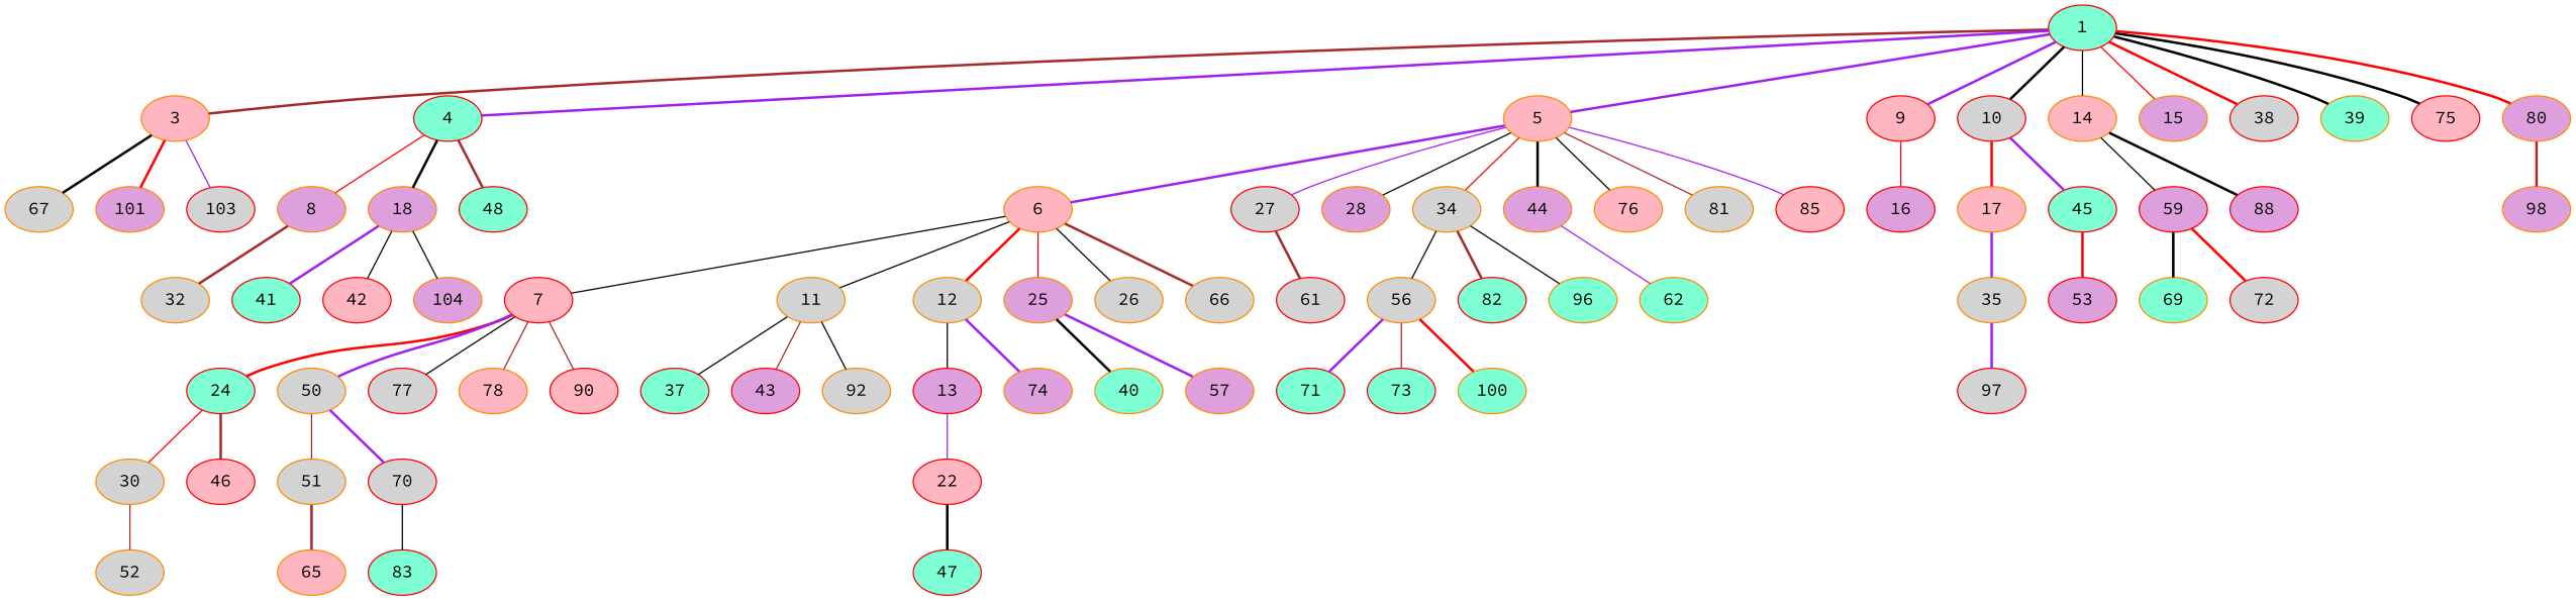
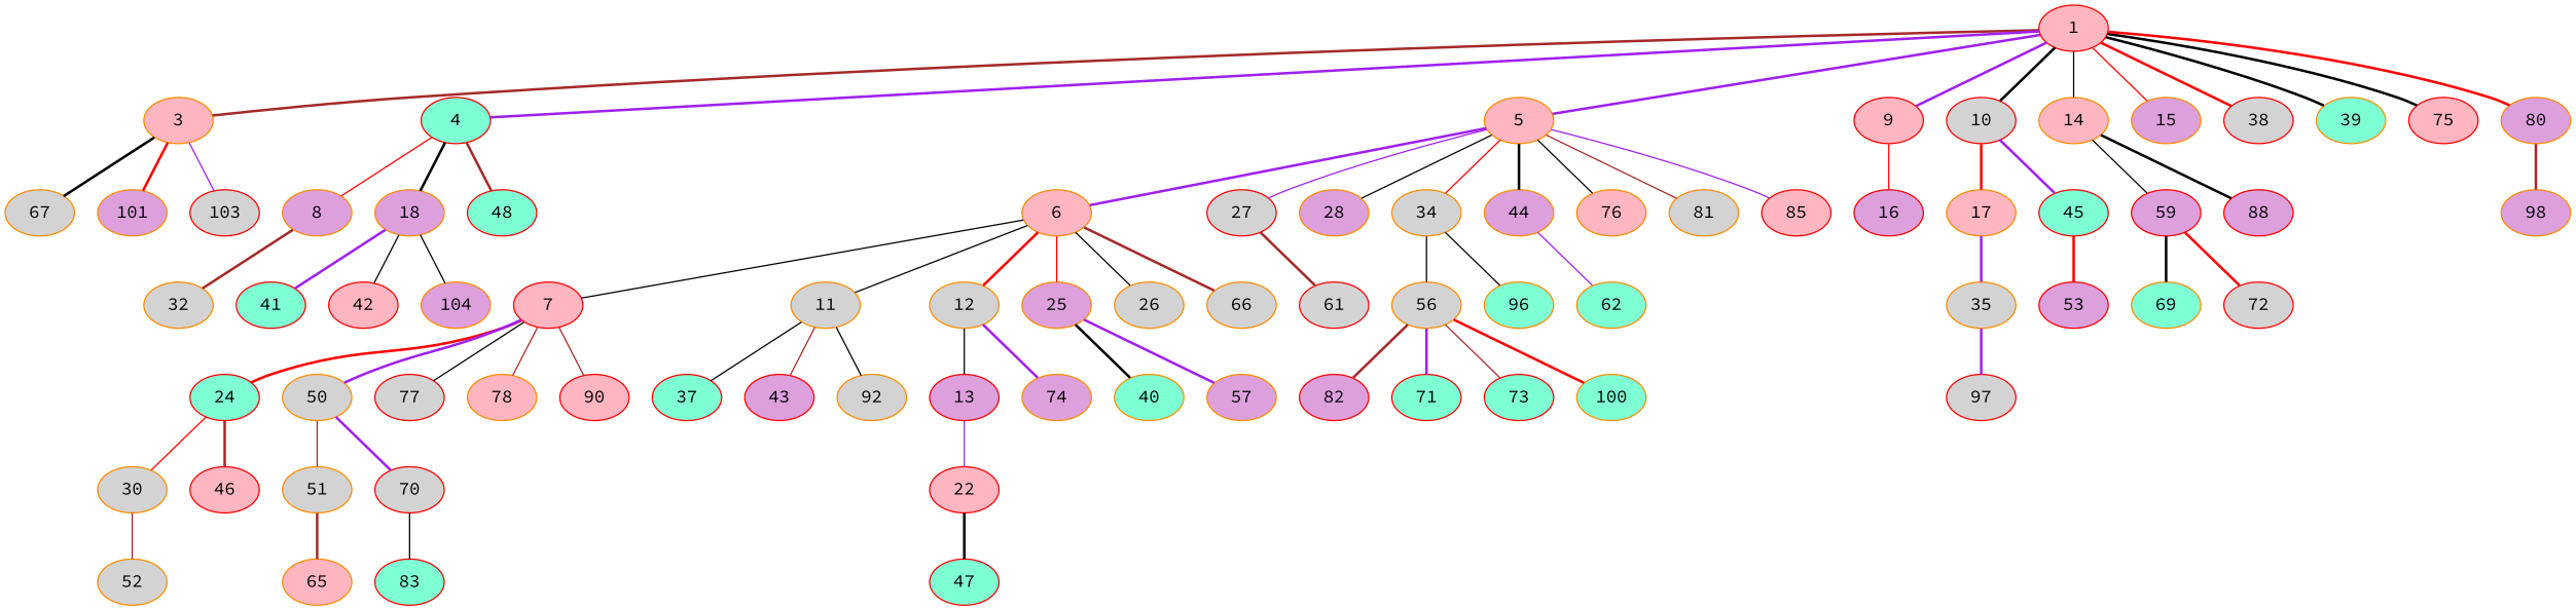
  graph {
    fontname="Source Code Pro"
    node [color=darkorange fillcolor=lightgrey fontname="Source Code Pro" style=filled]
    edge [color=black fontname="Source Code Pro" style=bold]
-   1 [color=red fillcolor=aquamarine super="+2"]
+   1 [color=red fillcolor=lightpink super="+2"]
    3 [fillcolor=lightpink super="+19"]
    4 [color=red fillcolor=aquamarine super="+36"]
    5 [fillcolor=lightpink super="+21"]
    9 [color=red fillcolor=lightpink super="+20"]
    10 [color=red super="+64"]
    14 [fillcolor=lightpink super="+33"]
    15 [fillcolor=plum]
    38 [color=red]
    39 [fillcolor=aquamarine]
    75 [color=red fillcolor=lightpink]
    80 [fillcolor=plum]
    67 [super="+79"]
    101 [fillcolor=plum]
    103 [color=red]
    8 [fillcolor=plum]
    18 [fillcolor=plum super="+31"]
    48 [color=red fillcolor=aquamarine]
    6 [fillcolor=lightpink super="+94"]
    27 [color=red super="+99"]
    28 [fillcolor=plum super="+102"]
    34 [super="+86"]
    44 [fillcolor=plum]
    76 [fillcolor=lightpink]
    81 [super="+87"]
    85 [color=red fillcolor=lightpink]
    16 [color=red fillcolor=plum]
    17 [fillcolor=lightpink]
    45 [color=red fillcolor=aquamarine]
    59 [color=red fillcolor=plum]
    88 [color=red fillcolor=plum]
    98 [fillcolor=plum]
    32
    41 [color=red fillcolor=aquamarine]
    42 [color=red fillcolor=lightpink super="+95"]
    104 [fillcolor=plum]
    7 [color=red fillcolor=lightpink super="+58"]
    11 [super="+29"]
    12 [super="+60"]
    25 [fillcolor=plum]
    26
    66
    61 [color=red]
    56 [super="+84"]
-   82 [color=red fillcolor=aquamarine]
+   82 [color=red fillcolor=plum]
    96 [fillcolor=aquamarine]
    62 [fillcolor=aquamarine]
    24 [color=red fillcolor=aquamarine super="+63"]
    50 [super="+68"]
    77 [color=red]
    78 [fillcolor=lightpink]
    90 [color=red fillcolor=lightpink]
    37 [color=red fillcolor=aquamarine super="+93"]
    43 [color=red fillcolor=plum]
    92
    13 [color=red fillcolor=plum]
    74 [fillcolor=plum]
    40 [fillcolor=aquamarine]
    57 [fillcolor=plum]
    30 [super="+55"]
    46 [color=red fillcolor=lightpink]
    51 [super="+54"]
    70 [color=red]
    35 [super="+49"]
    53 [color=red fillcolor=plum super="+91"]
    22 [color=red fillcolor=lightpink super="+23"]
    47 [color=red fillcolor=aquamarine]
    69 [fillcolor=aquamarine]
    72 [color=red]
    97 [color=red]
    52
    71 [color=red fillcolor=aquamarine]
    73 [color=red fillcolor=aquamarine]
    100 [fillcolor=aquamarine]
    65 [fillcolor=lightpink]
    83 [color=red fillcolor=aquamarine super="+89"]
    1 -- 3 [color=brown]
    1 -- 4 [color=purple]
    1 -- 5 [color=purple]
    1 -- 9 [color=purple]
    1 -- 10
    1 -- 14 [style=solid]
    1 -- 15 [color=red style=solid]
    1 -- 38 [color=red]
    1 -- 39
    1 -- 75
    1 -- 80 [color=red]
    3 -- 67
    3 -- 101 [color=red]
    3 -- 103 [color=purple style=solid]
    4 -- 8 [color=red style=solid]
    4 -- 18
    4 -- 48 [color=brown]
    5 -- 6 [color=purple]
    5 -- 27 [color=purple style=solid]
    5 -- 28 [style=solid]
    5 -- 34 [color=red style=solid]
    5 -- 44
    5 -- 76 [style=solid]
    5 -- 81 [color=brown style=solid]
    5 -- 85 [color=purple style=solid]
    9 -- 16 [color=red style=solid]
    10 -- 17 [color=red]
    10 -- 45 [color=purple]
    14 -- 59 [style=solid]
    14 -- 88
    80 -- 98 [color=brown]
    8 -- 32 [color=brown]
    18 -- 41 [color=purple]
    18 -- 42 [style=solid]
    18 -- 104 [style=solid]
    6 -- 7 [style=solid]
    6 -- 11 [style=solid]
    6 -- 12 [color=red]
    6 -- 25 [color=red style=solid]
    6 -- 26 [style=solid]
    6 -- 66 [color=brown]
    27 -- 61 [color=brown]
    34 -- 56 [style=solid]
-   34 -- 82 [color=brown]
+   56 -- 82 [color=brown]
    34 -- 96 [style=solid]
    44 -- 62 [color=purple style=solid]
    17 -- 35 [color=purple]
    45 -- 53 [color=red]
    59 -- 69
    59 -- 72 [color=red]
    7 -- 24 [color=red]
    7 -- 50 [color=purple]
    7 -- 77 [style=solid]
    7 -- 78 [color=brown style=solid]
    7 -- 90 [color=brown style=solid]
    11 -- 37 [style=solid]
    11 -- 43 [color=brown style=solid]
    11 -- 92 [style=solid]
    12 -- 13 [style=solid]
    12 -- 74 [color=purple]
    25 -- 40
    25 -- 57 [color=purple]
    56 -- 71 [color=purple]
    56 -- 73 [color=brown style=solid]
    56 -- 100 [color=red]
    24 -- 30 [color=red style=solid]
    24 -- 46 [color=brown]
    50 -- 51 [color=brown style=solid]
    50 -- 70 [color=purple]
    13 -- 22 [color=purple style=solid]
    30 -- 52 [color=brown style=solid]
    51 -- 65 [color=brown]
    70 -- 83 [style=solid]
    35 -- 97 [color=purple]
    22 -- 47
  }
